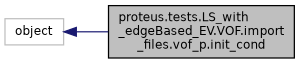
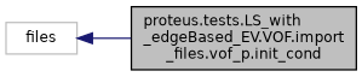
  digraph {
    rankdir=LR
    node [fontname=Helvetica fontsize=10 shape=record style=filled]
    n1 [color=black fillcolor=grey75 fontcolor=black height=0.2 label="proteus.tests.LS_with\l_edgeBased_EV.VOF.import\l_files.vof_p.init_cond" width=0.4]
-   n2 [color=grey75 fillcolor=white height=0.2 label=object width=0.4]
+   n2 [color=grey75 fillcolor=white height=0.2 label=files width=0.4]
    n2 -> n1 [color=midnightblue dir=back fontname=Helvetica fontsize=10 labelfontname=Helvetica labelfontsize=10 style=solid]
  }
